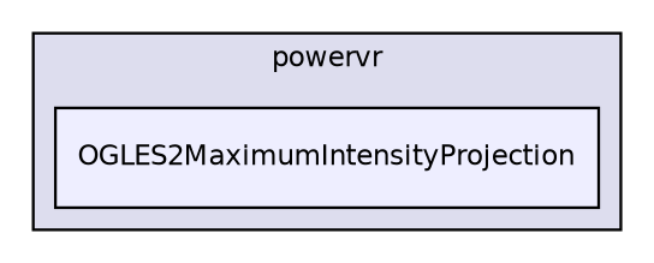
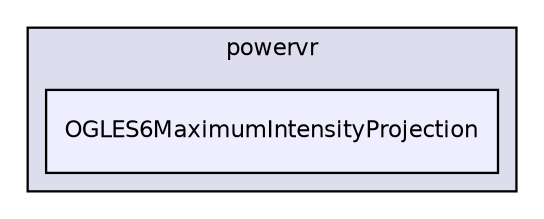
  digraph {
    compound=true
-   n1 [fillcolor="#eeeeff" fontname=Helvetica fontsize=10 label=OGLES2MaximumIntensityProjection pencolor=black shape=box style=filled]
+   n1 [fillcolor="#eeeeff" fontname=Helvetica fontsize=10 label=OGLES6MaximumIntensityProjection pencolor=black shape=box style=filled]
    subgraph cluster_1 {
      bgcolor="#ddddee"
      fontname=Helvetica
      fontsize=10
      label=powervr
      pencolor=black
      n1
    }
  }
